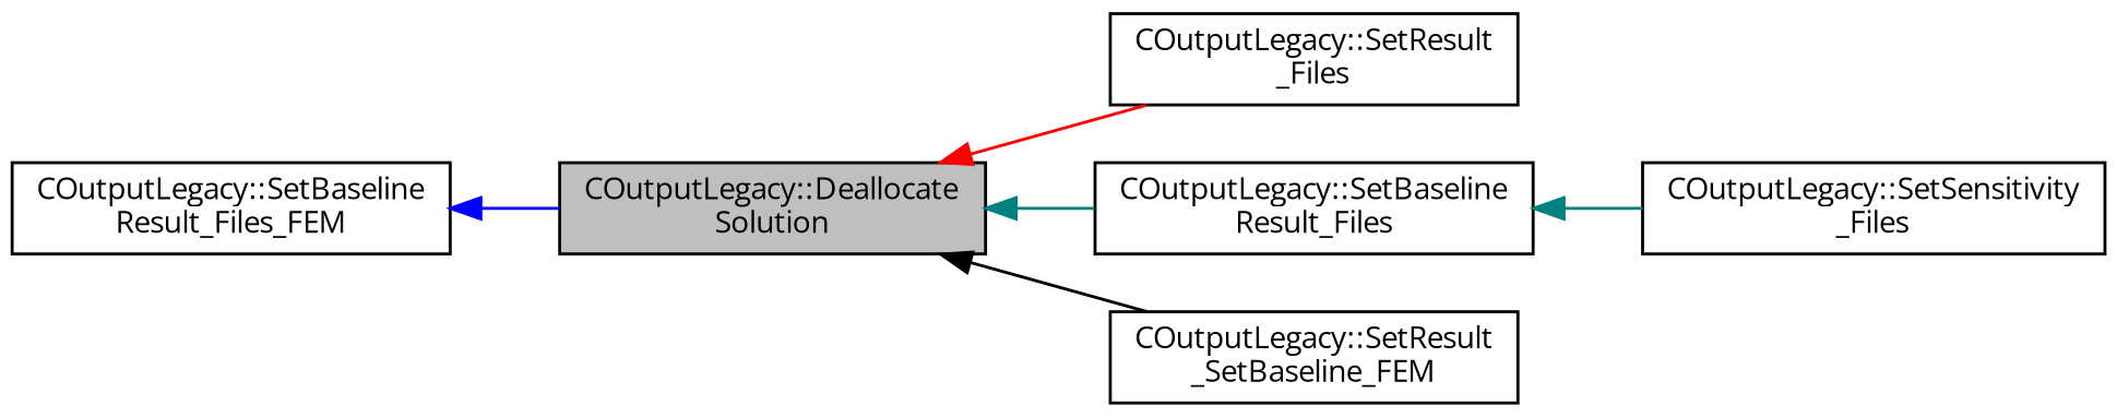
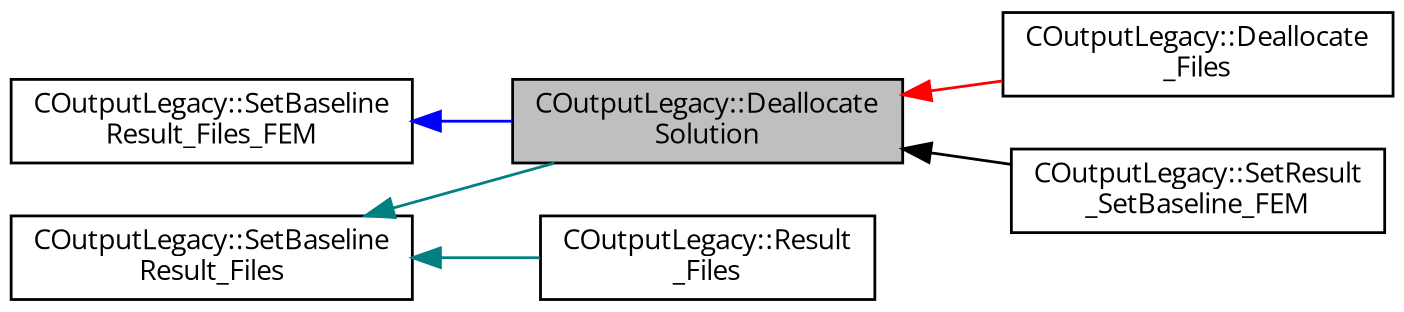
  digraph {
    fontname="Open Sans"
    rankdir=LR
    node [color=black fillcolor=white fontname="Open Sans" fontsize=10 shape=record style=filled]
    edge [color=teal dir=back fontname="Open Sans" fontsize=10 labelfontname=Helvetica labelfontsize=10 style=solid]
    n1 [fillcolor=grey75 fontcolor=black height=0.2 label="COutputLegacy::Deallocate\lSolution" width=0.4]
-   n2 [height=0.2 label="COutputLegacy::SetResult\l_Files" width=0.4]
+   n2 [height=0.2 label="COutputLegacy::Deallocate\l_Files" width=0.4]
    n3 [height=0.2 label="COutputLegacy::SetBaseline\lResult_Files" width=0.4]
    n4 [height=0.2 label="COutputLegacy::SetResult\l_SetBaseline_FEM" width=0.4]
-   n5 [height=0.2 label="COutputLegacy::SetSensitivity\l_Files" width=0.4]
+   n5 [height=0.2 label="COutputLegacy::Result\l_Files" width=0.4]
    n6 [height=0.2 label="COutputLegacy::SetBaseline\lResult_Files_FEM" width=0.4]
    n1 -> n2 [color=red]
-   n1 -> n3
+   n3 -> n1
    n1 -> n4 [color=black]
    n3 -> n5
    n6 -> n1 [color=blue]
  }
